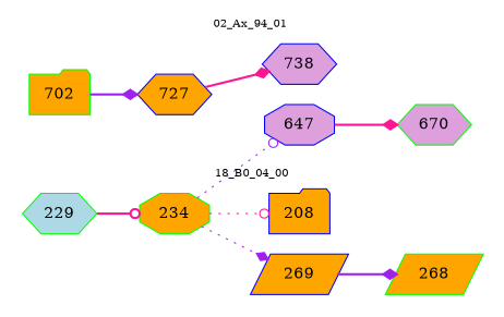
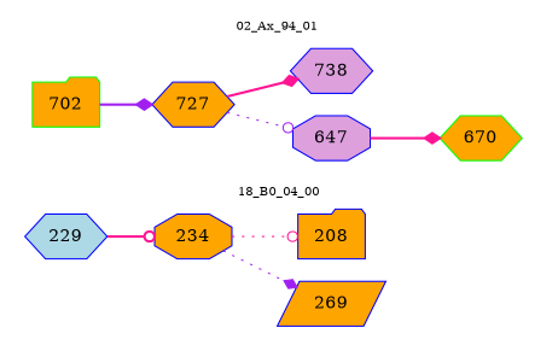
  digraph {
    rankdir=LR
    node [color=blue fillcolor=orange shape=hexagon style=filled]
    edge [arrowhead=diamond color=purple style=bold]
    n1 [color=green label=702 shape=folder]
    n2 [label=727]
    n3 [fillcolor=plum label=647 shape=octagon]
    n4 [fillcolor=plum label=738]
-   n5 [color=green fillcolor=plum label=670]
-   n6 [color=green fillcolor=lightblue label=229]
-   n7 [color=green label=234 shape=octagon]
+   n5 [color=green label=670]
+   n6 [fillcolor=lightblue label=229]
+   n7 [label=234 shape=octagon]
    n8 [label=269 shape=parallelogram]
    n9 [label=208 shape=folder]
-   n10 [color=green label=268 shape=parallelogram]
    subgraph cluster_1 {
      color=white
      fontsize=10
      label="02_Ax_94_01"
      n1
      n2
      n3
      n4
      n5
    }
    subgraph cluster_2 {
      color=white
      fontsize=10
      label="18_B0_04_00"
      n6
      n7
      n8
      n9
-     n10
    }
    n1 -> n2
-   n7 -> n3 [arrowhead=odot style=dotted]
+   n2 -> n3 [arrowhead=odot style=dotted]
    n2 -> n4 [color=deeppink]
    n3 -> n5 [color=deeppink]
    n6 -> n7 [arrowhead=odot color=deeppink]
    n7 -> n8 [style=dotted]
    n7 -> n9 [arrowhead=odot color=deeppink style=dotted]
-   n8 -> n10
  }
